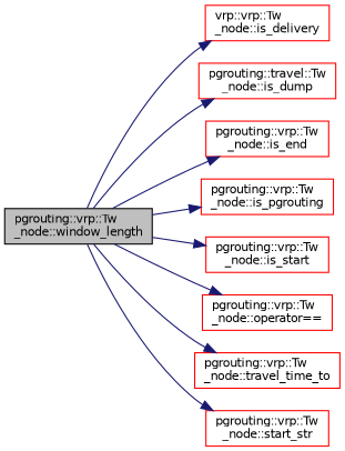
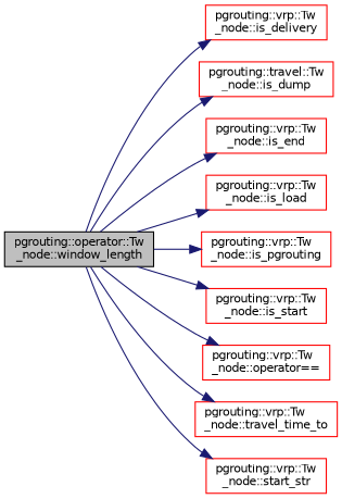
  digraph {
    rankdir=LR
    node [color=red fillcolor=white fontname=Helvetica fontsize=10 shape=record style=filled]
    edge [color=midnightblue fontname=Helvetica fontsize=10 labelfontname=Helvetica labelfontsize=10 style=solid]
-   n1 [color=black fillcolor=grey75 fontcolor=black height=0.2 label="pgrouting::vrp::Tw\l_node::window_length" width=0.4]
-   n2 [height=0.2 label="vrp::vrp::Tw\l_node::is_delivery" width=0.4]
+   n1 [color=black fillcolor=grey75 fontcolor=black height=0.2 label="pgrouting::operator::Tw\l_node::window_length" width=0.4]
+   n2 [height=0.2 label="pgrouting::vrp::Tw\l_node::is_delivery" width=0.4]
    n3 [height=0.2 label="pgrouting::travel::Tw\l_node::is_dump" width=0.4]
    n4 [height=0.2 label="pgrouting::vrp::Tw\l_node::is_end" width=0.4]
+   n5 [height=0.2 label="pgrouting::vrp::Tw\l_node::is_load" width=0.4]
    n6 [height=0.2 label="pgrouting::vrp::Tw\l_node::is_pgrouting" width=0.4]
    n7 [height=0.2 label="pgrouting::vrp::Tw\l_node::is_start" width=0.4]
    n8 [height=0.2 label="pgrouting::vrp::Tw\l_node::operator==" width=0.4]
    n9 [height=0.2 label="pgrouting::vrp::Tw\l_node::travel_time_to" width=0.4]
    n10 [height=0.2 label="pgrouting::vrp::Tw\l_node::start_str" width=0.4]
    n1 -> n2
    n1 -> n3
    n1 -> n4
+   n1 -> n5
    n1 -> n6
    n1 -> n7
    n1 -> n8
    n1 -> n9
    n1 -> n10
  }
